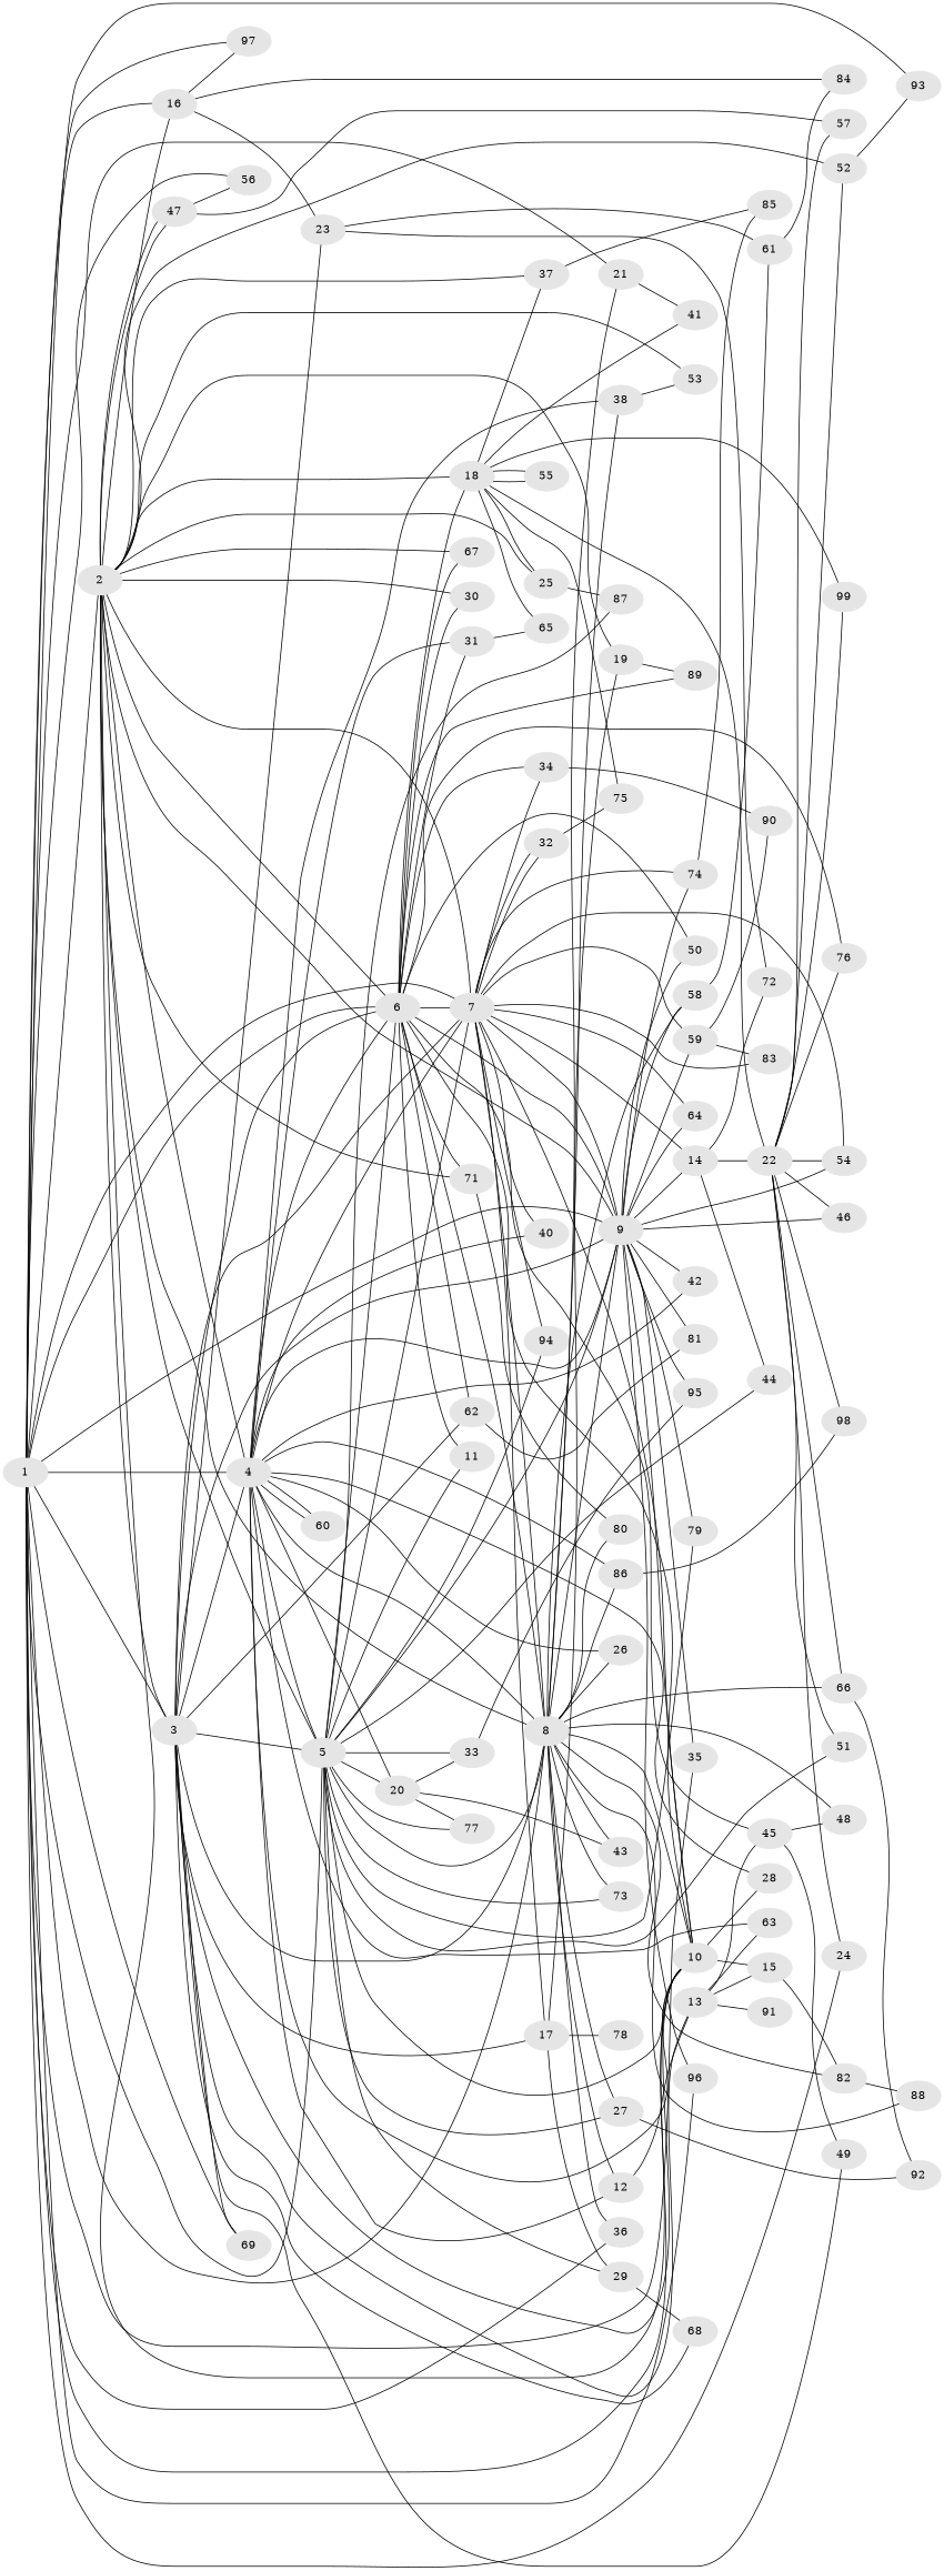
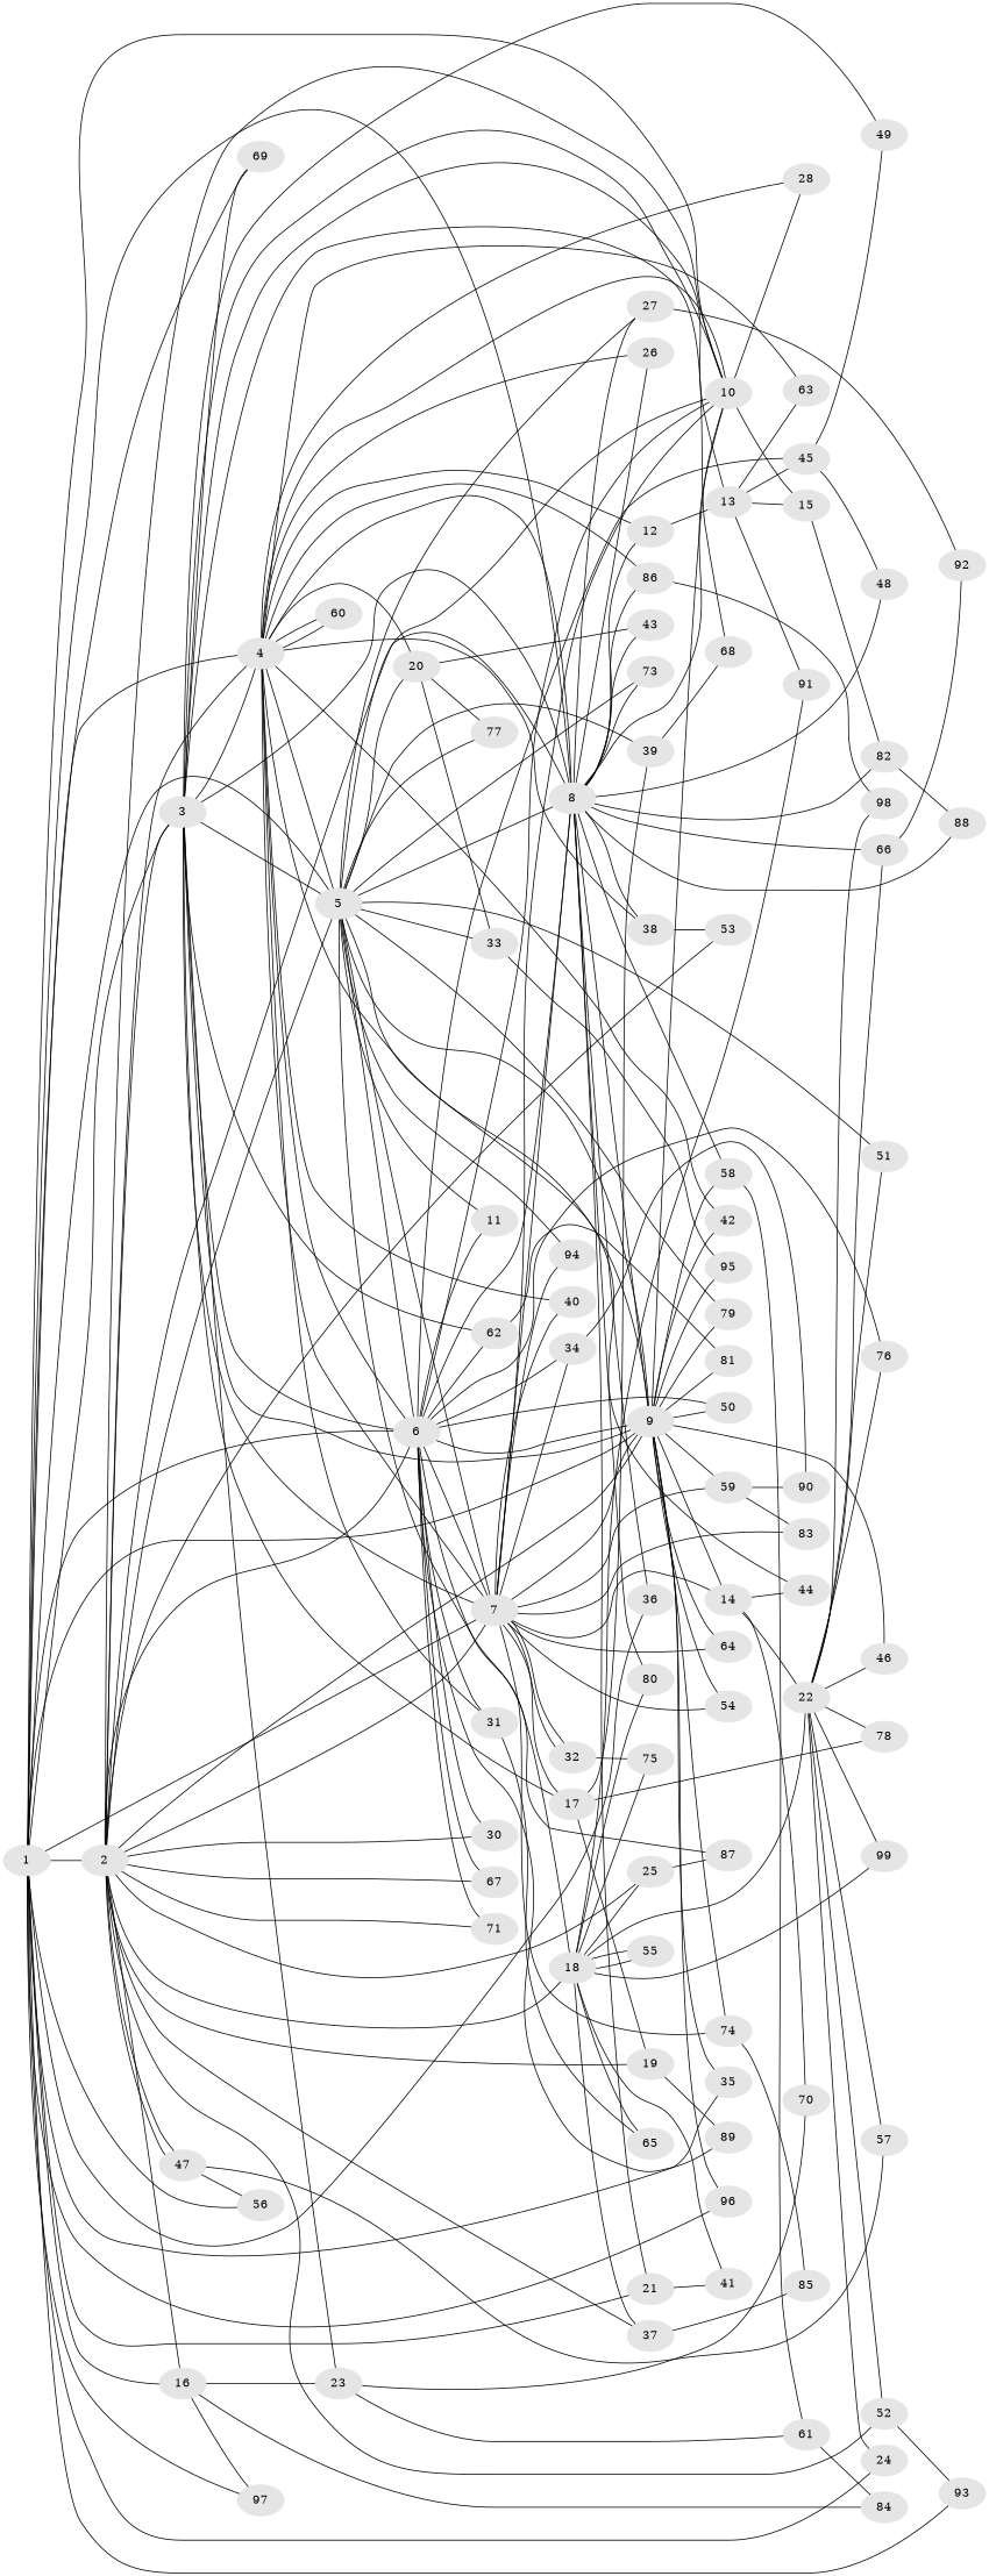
  graph {
    rankdir=LR
    node [color=gray90 style=filled]
    1
    2
    3
    4
    5
    6
    7
    8
    9
    10
    16
    21
    24
    35
    36
    56
    69
    93
    96
    97
    18
    19
    25
    30
    37
    47
    52
    53
    67
    71
    13
    17
    23
    49
    62
    68
    12
    20
    26
    28
    31
    38
    40
    42
    60
    63
    86
    11
    27
    33
-   39 [label=29]
+   39
    44
    51
    73
    77
    79
    87
    94
    34
    45
    50
    76
    89
    14
    32
    54
    59
    64
    74
    83
    43
    48
    58
    66
    80
    82
    88
    46
    81
    95
    15
    84
    41
    91
    22
    n86 [label=99]
    55
    65
    75
    85
    57
    78
-   70 [label=72]
+   70
    61
    98
    92
    90
    1 -- 2
    1 -- 3
    1 -- 4
    1 -- 5
    1 -- 6
    1 -- 7
    1 -- 8
    1 -- 9
    1 -- 10
    1 -- 16
    1 -- 21
    1 -- 24
    1 -- 35
    1 -- 36
    1 -- 56
    1 -- 69
    1 -- 93
    1 -- 96
    1 -- 97
    2 -- 3
    2 -- 4
    2 -- 5
    2 -- 6
    2 -- 7
    2 -- 8
    2 -- 9
    2 -- 10
    2 -- 16
    2 -- 18
    2 -- 19
    2 -- 25
    2 -- 30
    2 -- 37
    2 -- 47
    2 -- 47
    2 -- 52
    2 -- 53
    2 -- 67
    2 -- 71
    3 -- 4
    3 -- 5
    3 -- 6
    3 -- 7
    3 -- 8
    3 -- 9
    3 -- 10
    3 -- 69
    3 -- 13
    3 -- 17
    3 -- 23
    3 -- 49
    3 -- 62
    3 -- 68
    4 -- 5
    4 -- 6
    4 -- 7
    4 -- 8
    4 -- 9
    4 -- 10
    4 -- 12
    4 -- 20
    4 -- 26
    4 -- 28
    4 -- 31
    4 -- 38
    4 -- 40
    4 -- 42
    4 -- 60
    4 -- 60
    4 -- 63
    4 -- 86
    5 -- 6
    5 -- 7
    5 -- 8
    5 -- 9
    5 -- 10
    5 -- 20
    5 -- 11
    5 -- 27
    5 -- 33
    5 -- 39
    5 -- 44
    5 -- 51
    5 -- 73
    5 -- 77
    5 -- 79
    5 -- 87
    5 -- 94
    6 -- 7
    6 -- 8
    6 -- 9
    6 -- 10
    6 -- 18
    6 -- 30
    6 -- 67
    6 -- 71
    6 -- 62
    6 -- 31
    6 -- 11
    6 -- 34
    6 -- 45
    6 -- 50
    6 -- 76
    6 -- 89
    7 -- 8
    7 -- 9
    7 -- 10
    7 -- 17
    7 -- 40
    7 -- 94
    7 -- 34
    7 -- 14
    7 -- 32
    7 -- 32
    7 -- 54
    7 -- 59
    7 -- 64
    7 -- 74
    7 -- 83
    8 -- 9
    8 -- 10
    8 -- 21
    8 -- 36
    8 -- 12
    8 -- 26
    8 -- 38
    8 -- 86
    8 -- 27
    8 -- 73
    8 -- 43
    8 -- 48
    8 -- 58
    8 -- 66
    8 -- 80
    8 -- 82
    8 -- 88
    9 -- 10
    9 -- 35
    9 -- 96
    9 -- 42
    9 -- 79
    9 -- 50
    9 -- 14
    9 -- 54
    9 -- 59
    9 -- 64
    9 -- 74
    9 -- 58
    9 -- 46
    9 -- 81
    9 -- 95
    10 -- 28
    10 -- 15
    16 -- 97
    16 -- 23
    16 -- 84
    21 -- 41
    18 -- 25
    18 -- 37
-   71 -- 80
+   18 -- 80
    18 -- 41
+   18 -- 91
    18 -- 22
    18 -- n86
    18 -- 55
    18 -- 55
    18 -- 65
    18 -- 75
    19 -- 89
    25 -- 87
    37 -- 85
    47 -- 56
    47 -- 57
    52 -- 93
    13 -- 63
    13 -- 45
    13 -- 15
    13 -- 91
    17 -- 19
    17 -- 39
    17 -- 78
    23 -- 70
    23 -- 61
    62 -- 81
    12 -- 13
    20 -- 33
    20 -- 77
    20 -- 43
    31 -- 65
    38 -- 53
    86 -- 98
    27 -- 92
    33 -- 95
    39 -- 68
    34 -- 90
    45 -- 49
    45 -- 48
    14 -- 44
    14 -- 22
    14 -- 70
    32 -- 75
    59 -- 83
    59 -- 90
    74 -- 85
    58 -- 61
    66 -- 92
    82 -- 88
    15 -- 82
    22 -- 24
    22 -- 52
    22 -- 51
    22 -- 76
    22 -- 66
    22 -- 46
    22 -- n86
    22 -- 57
-   22 -- 54
+   22 -- 78
    22 -- 98
    61 -- 84
  }
